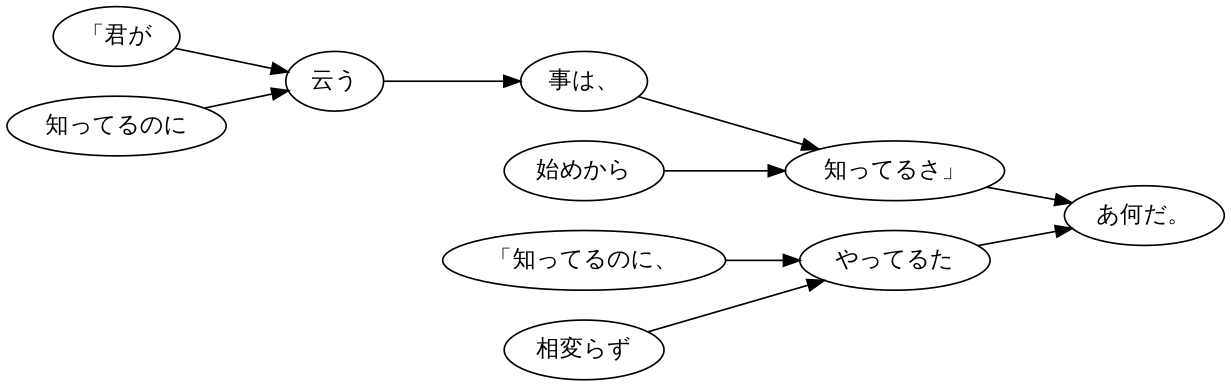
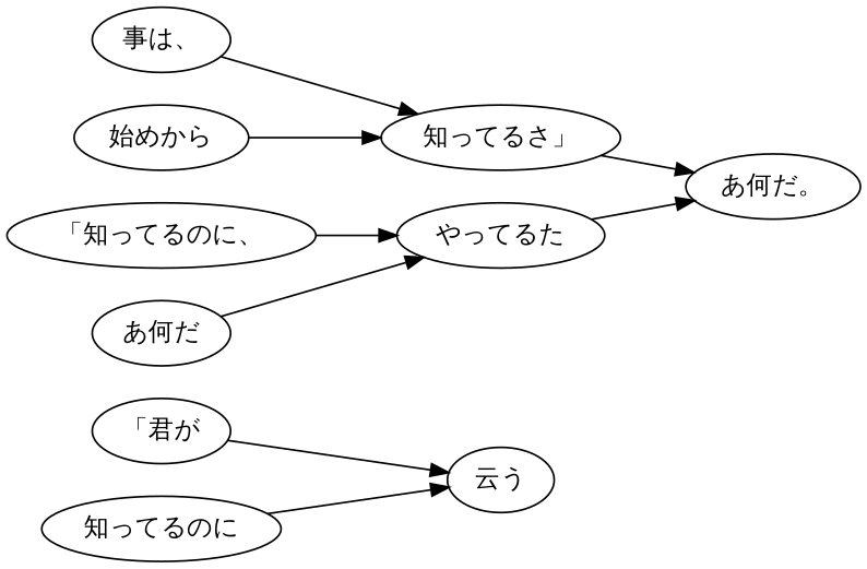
  digraph {
    rankdir=LR
    n1 [label="「君が"]
    n2 [label="云う"]
    n3 [label="事は、"]
    n4 [label="知ってるのに"]
    n5 [label="知ってるさ」"]
    n6 [label="あ何だ。"]
    n7 [label="始めから"]
    n8 [label="「知ってるのに、"]
    n9 [label="やってるた"]
-   n10 [label="相変らず"]
+   n10 [label="あ何だ"]
    n1 -> n2
-   n2 -> n3
    n3 -> n5
    n4 -> n2
    n5 -> n6
    n7 -> n5
    n8 -> n9
    n9 -> n6
    n10 -> n9
  }
